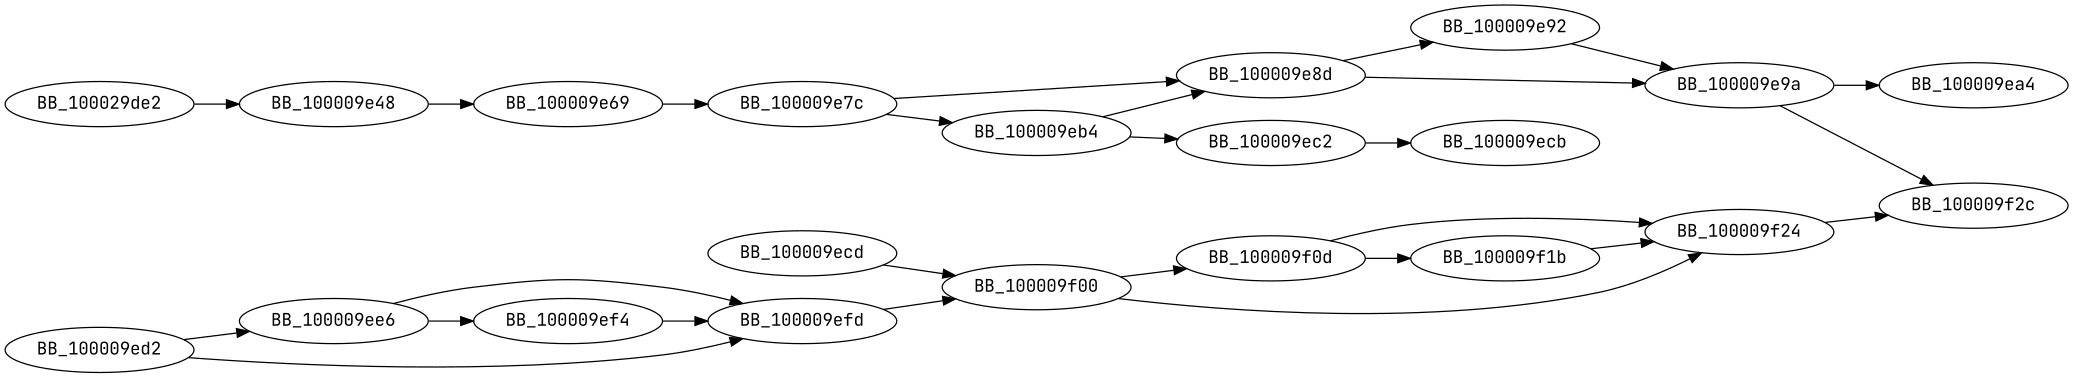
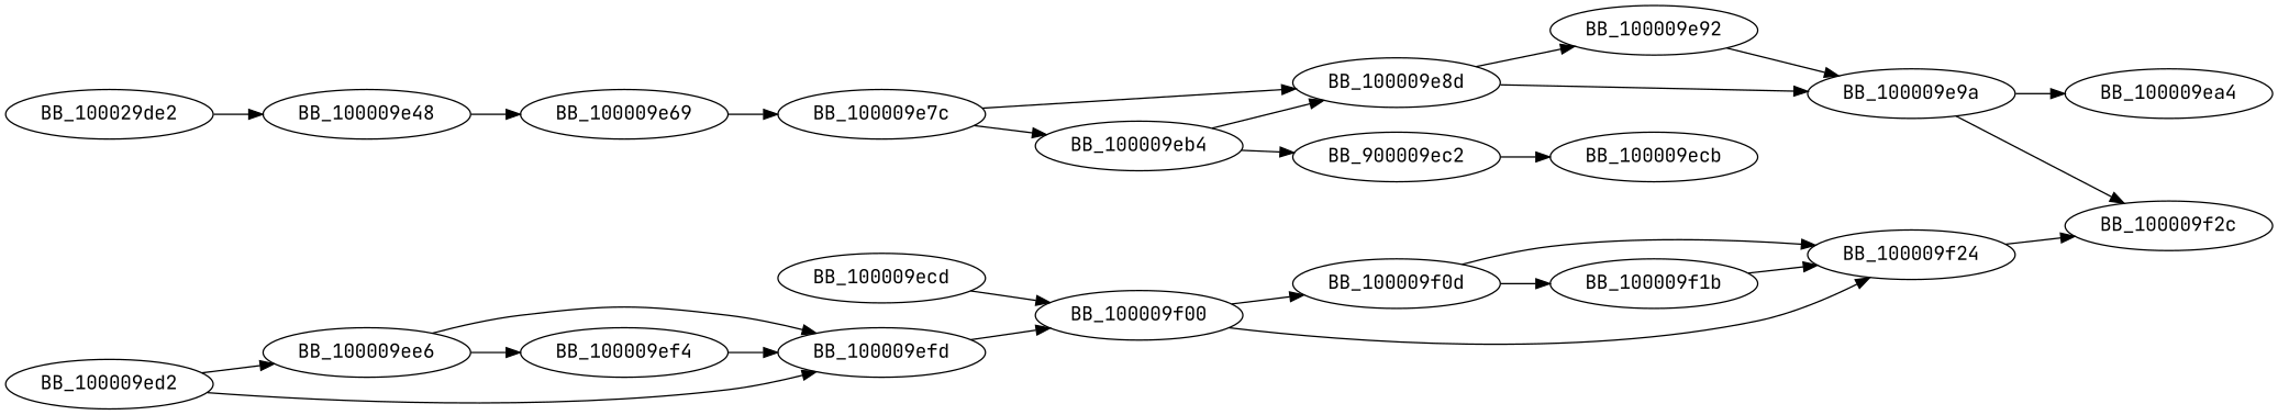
  digraph {
    fontname="JetBrains Mono"
    rankdir=LR
    node [fontname="JetBrains Mono"]
    edge [fontname="JetBrains Mono"]
    n1 [label=BB_100029de2]
    BB_100009e48
    BB_100009e69
    BB_100009e7c
    BB_100009e8d
    BB_100009eb4
    BB_100009e92
    BB_100009e9a
-   BB_100009ec2
+   BB_100009ec2 [label=BB_900009ec2]
    BB_100009ea4
    BB_100009f2c
    BB_100009ecb
    BB_100009ecd
    BB_100009f00
    BB_100009f0d
    BB_100009f24
    BB_100009f1b
    BB_100009ed2
    BB_100009ee6
    BB_100009efd
    BB_100009ef4
    n1 -> BB_100009e48
    BB_100009e48 -> BB_100009e69
    BB_100009e69 -> BB_100009e7c
    BB_100009e7c -> BB_100009e8d
    BB_100009e7c -> BB_100009eb4
    BB_100009e8d -> BB_100009e92
    BB_100009e8d -> BB_100009e9a
    BB_100009eb4 -> BB_100009e8d
    BB_100009eb4 -> BB_100009ec2
    BB_100009e92 -> BB_100009e9a
    BB_100009e9a -> BB_100009ea4
    BB_100009e9a -> BB_100009f2c
    BB_100009ec2 -> BB_100009ecb
    BB_100009ecd -> BB_100009f00
    BB_100009f00 -> BB_100009f0d
    BB_100009f00 -> BB_100009f24
    BB_100009f0d -> BB_100009f24
    BB_100009f0d -> BB_100009f1b
    BB_100009f24 -> BB_100009f2c
    BB_100009f1b -> BB_100009f24
    BB_100009ed2 -> BB_100009ee6
    BB_100009ed2 -> BB_100009efd
    BB_100009ee6 -> BB_100009efd
    BB_100009ee6 -> BB_100009ef4
    BB_100009efd -> BB_100009f00
    BB_100009ef4 -> BB_100009efd
  }
